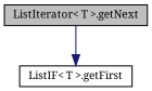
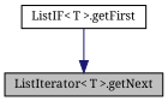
  digraph {
    rankdir=TB
    fontname="Noto Serif"
    node [color=black fontname="Noto Serif" fontsize=10 shape=record style=filled]
    n1 [fillcolor=grey75 fontcolor=black height=0.2 label="ListIterator\< T \>.getNext" width=0.4]
    n2 [fillcolor=white height=0.2 label="ListIF\< T \>.getFirst" width=0.4]
-   n1 -> n2 [color=midnightblue fontname="Noto Serif" fontsize=10 labelfontname=Helvetica labelfontsize=10 style=solid]
+   n2 -> n1 [color=midnightblue fontname="Noto Serif" fontsize=10 labelfontname=Helvetica labelfontsize=10 style=solid]
  }
